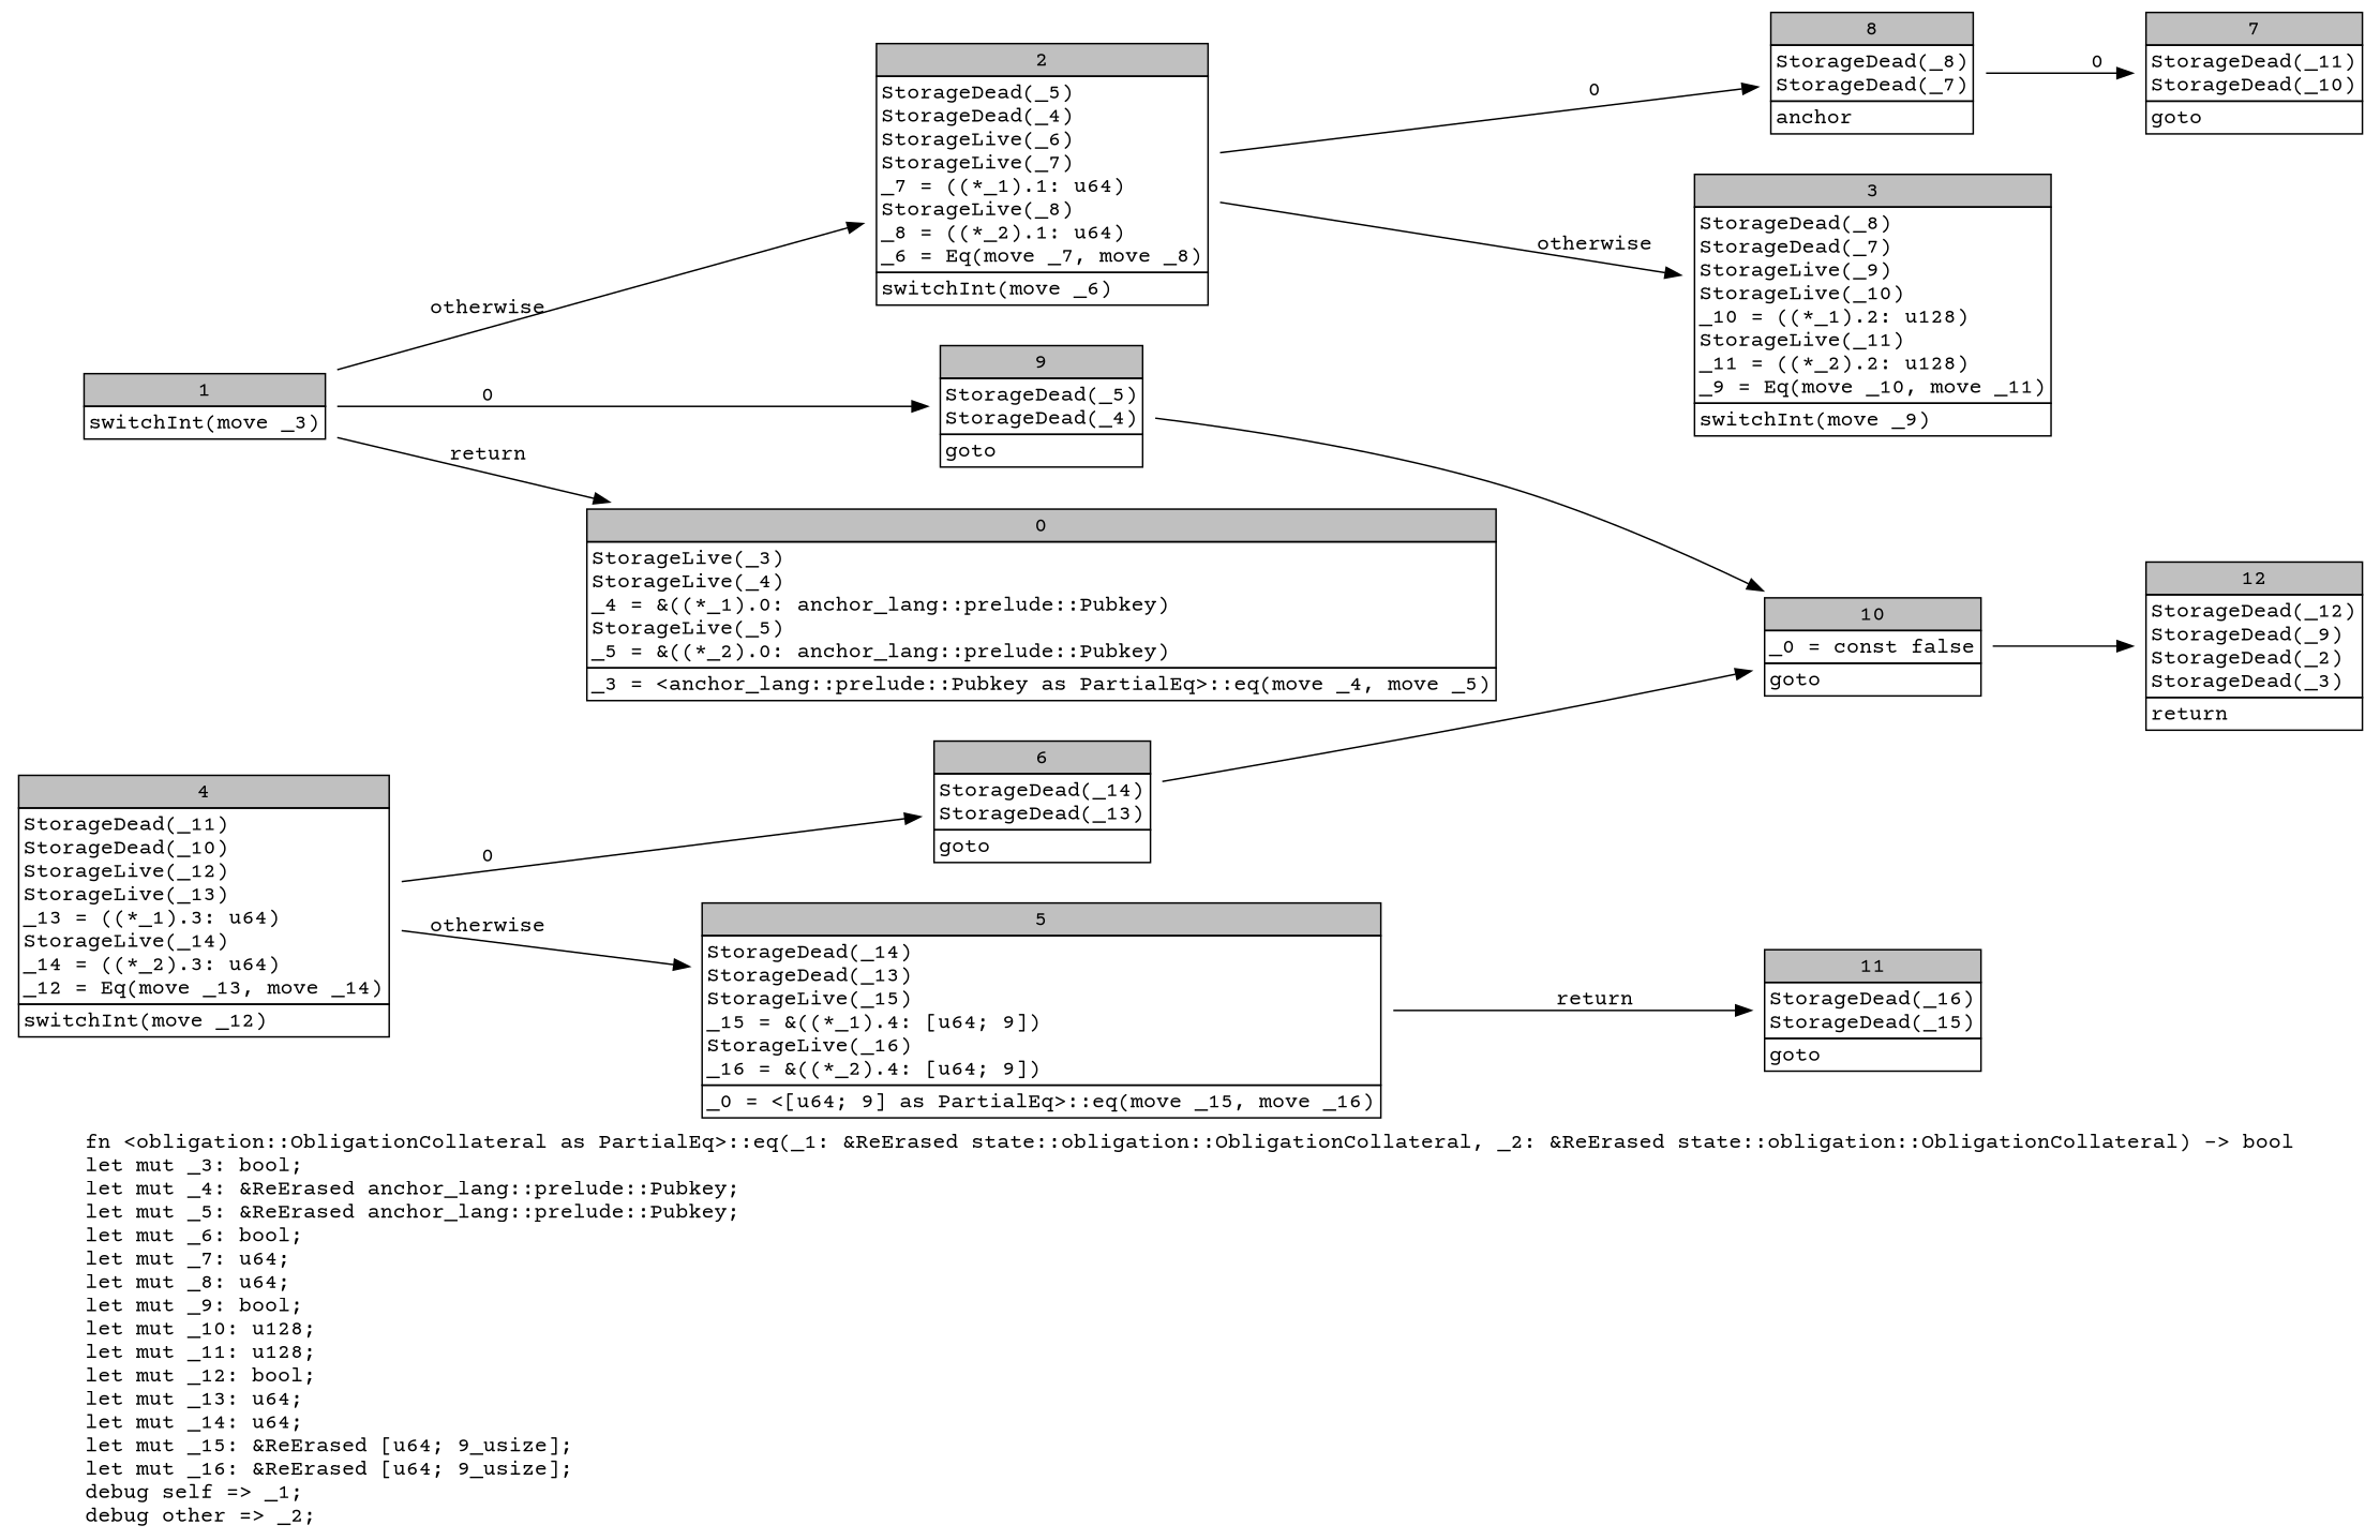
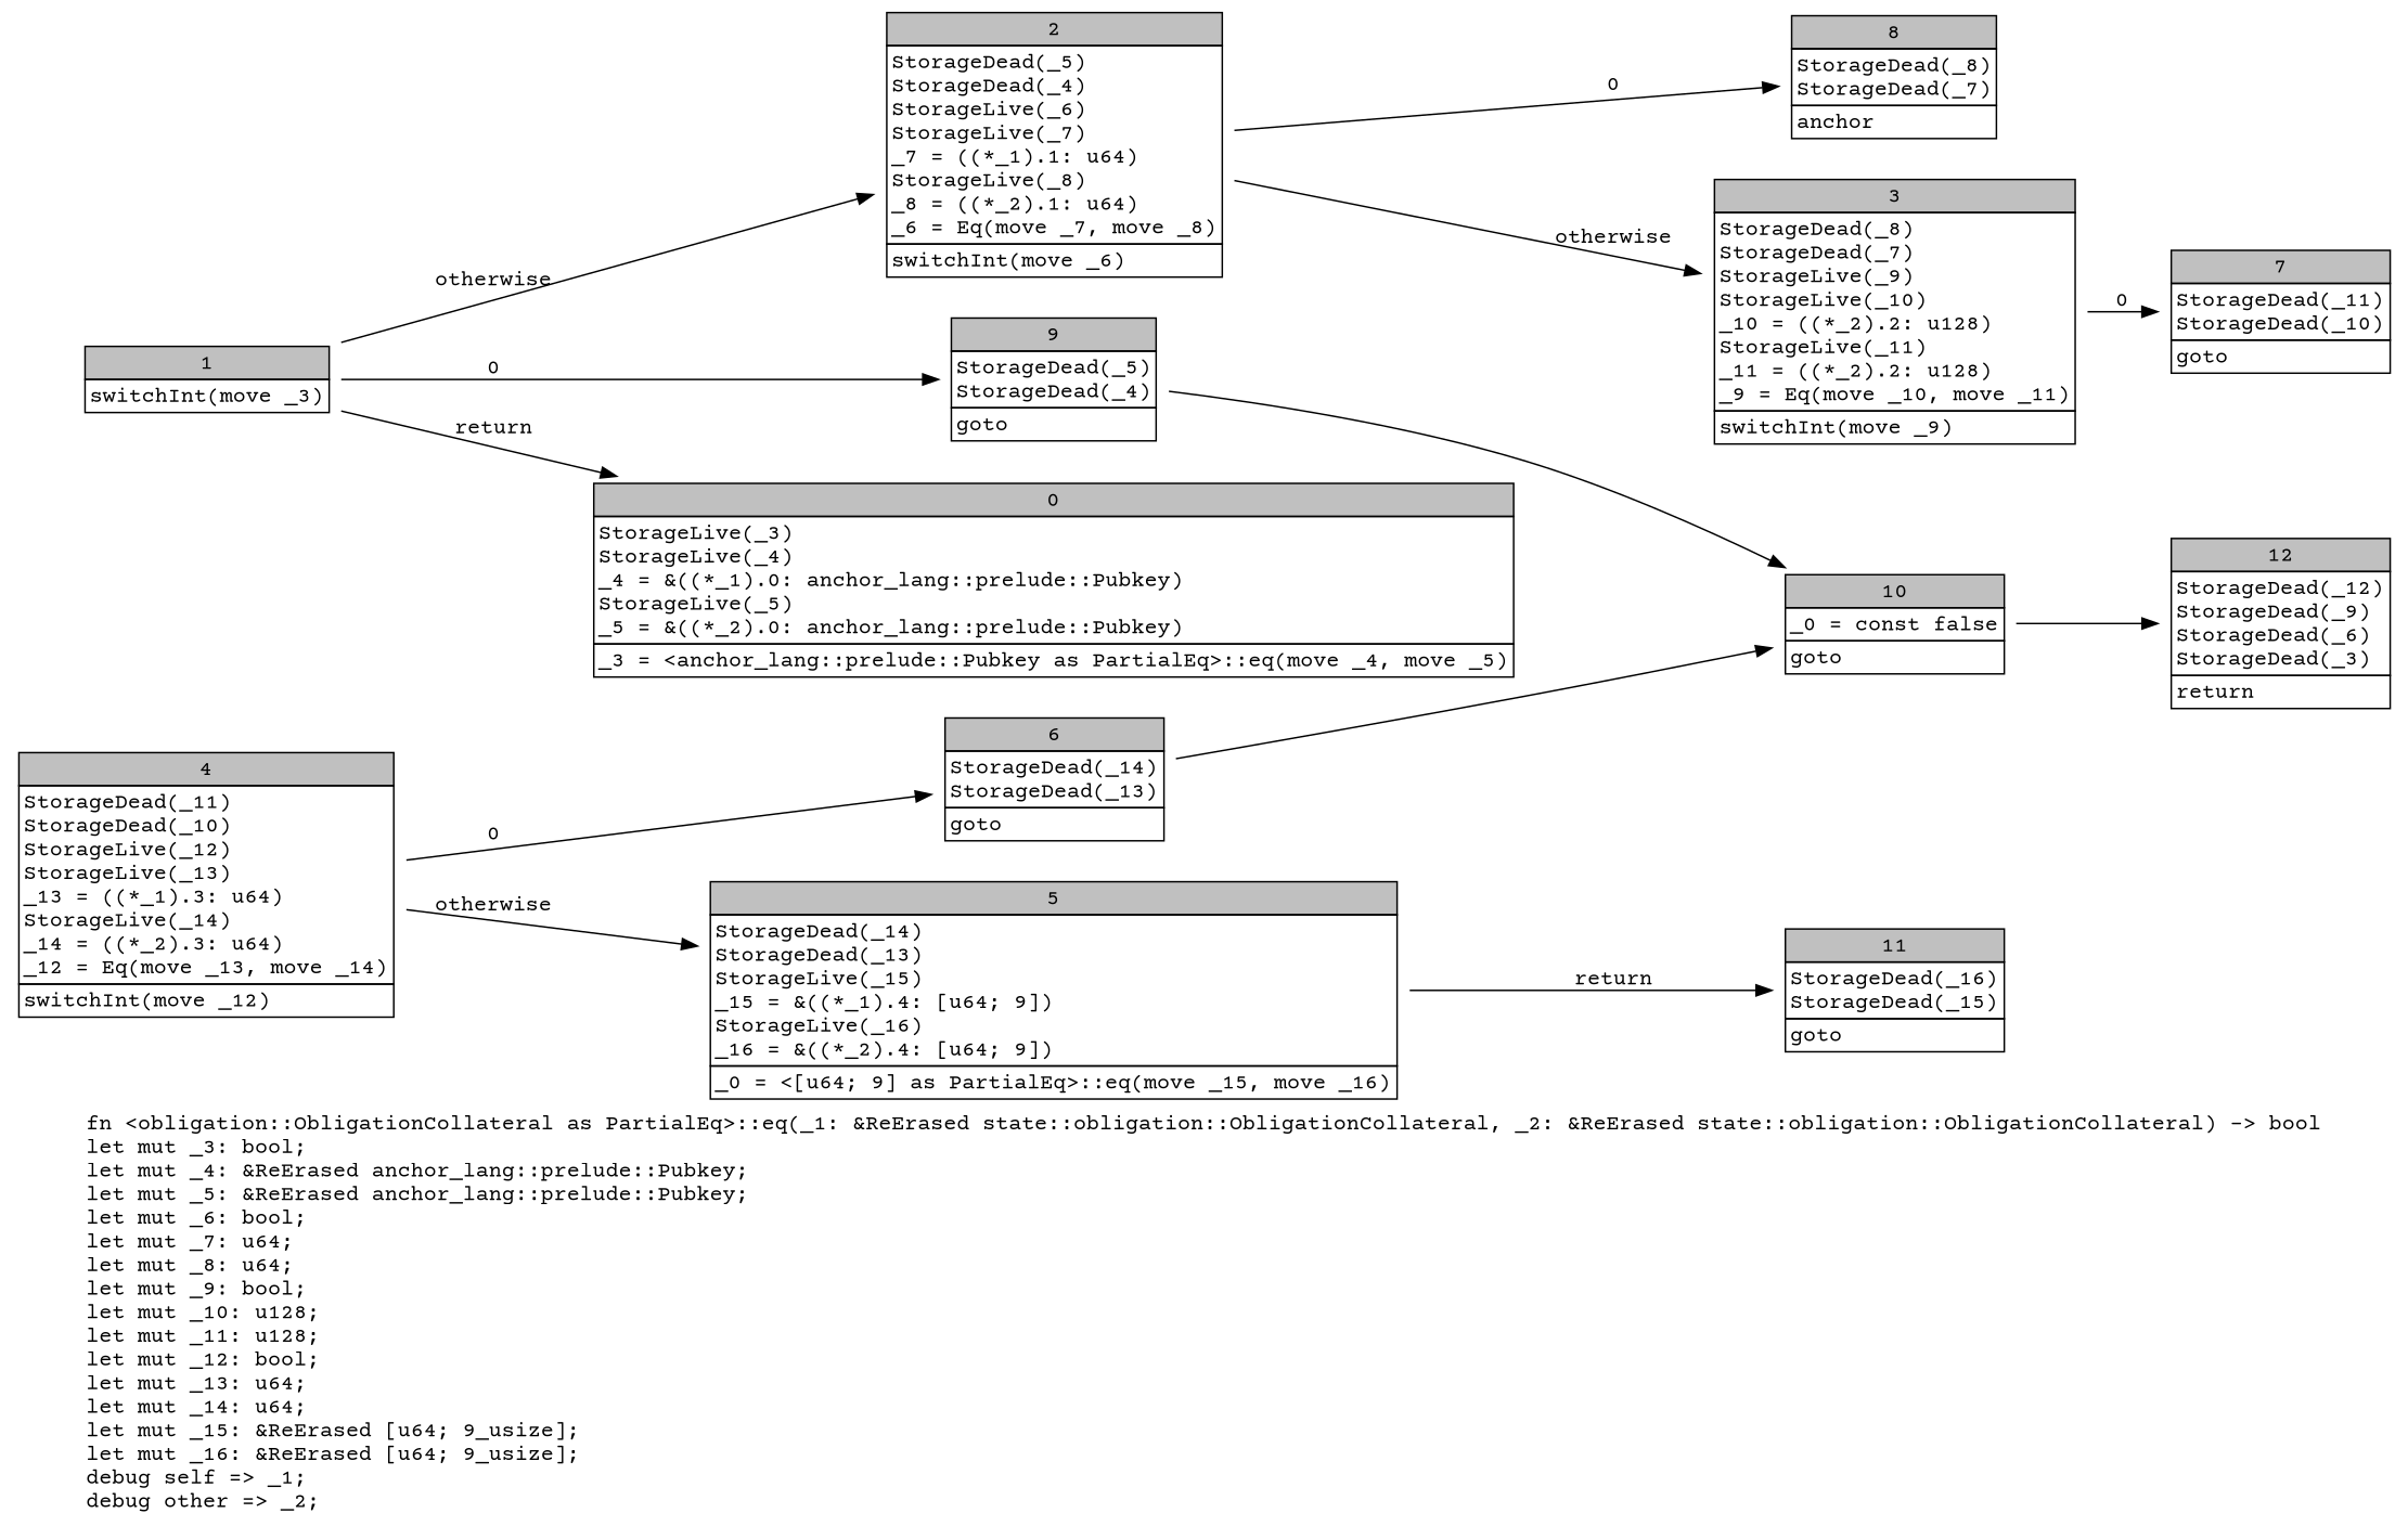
  digraph {
    fontname="Courier Prime"
    label=<fn &lt;obligation::ObligationCollateral as PartialEq&gt;::eq(_1: &amp;ReErased state::obligation::ObligationCollateral, _2: &amp;ReErased state::obligation::ObligationCollateral) -&gt; bool<br align="left"/>let mut _3: bool;<br align="left"/>let mut _4: &amp;ReErased anchor_lang::prelude::Pubkey;<br align="left"/>let mut _5: &amp;ReErased anchor_lang::prelude::Pubkey;<br align="left"/>let mut _6: bool;<br align="left"/>let mut _7: u64;<br align="left"/>let mut _8: u64;<br align="left"/>let mut _9: bool;<br align="left"/>let mut _10: u128;<br align="left"/>let mut _11: u128;<br align="left"/>let mut _12: bool;<br align="left"/>let mut _13: u64;<br align="left"/>let mut _14: u64;<br align="left"/>let mut _15: &amp;ReErased [u64; 9_usize];<br align="left"/>let mut _16: &amp;ReErased [u64; 9_usize];<br align="left"/>debug self =&gt; _1;<br align="left"/>debug other =&gt; _2;<br align="left"/>>
    rankdir=LR
    node [fontname="Courier Prime" shape=none]
    edge [fontname="Courier Prime"]
    n1 [label=<<table border="0" cellborder="1" cellspacing="0"><tr><td bgcolor="gray" align="center" colspan="1">0</td></tr><tr><td align="left" balign="left">StorageLive(_3)<br/>StorageLive(_4)<br/>_4 = &amp;((*_1).0: anchor_lang::prelude::Pubkey)<br/>StorageLive(_5)<br/>_5 = &amp;((*_2).0: anchor_lang::prelude::Pubkey)<br/></td></tr><tr><td align="left">_3 = &lt;anchor_lang::prelude::Pubkey as PartialEq&gt;::eq(move _4, move _5)</td></tr></table>>]
    n2 [label=<<table border="0" cellborder="1" cellspacing="0"><tr><td bgcolor="gray" align="center" colspan="1">1</td></tr><tr><td align="left">switchInt(move _3)</td></tr></table>>]
    n3 [label=<<table border="0" cellborder="1" cellspacing="0"><tr><td bgcolor="gray" align="center" colspan="1">2</td></tr><tr><td align="left" balign="left">StorageDead(_5)<br/>StorageDead(_4)<br/>StorageLive(_6)<br/>StorageLive(_7)<br/>_7 = ((*_1).1: u64)<br/>StorageLive(_8)<br/>_8 = ((*_2).1: u64)<br/>_6 = Eq(move _7, move _8)<br/></td></tr><tr><td align="left">switchInt(move _6)</td></tr></table>>]
    n4 [label=<<table border="0" cellborder="1" cellspacing="0"><tr><td bgcolor="gray" align="center" colspan="1">9</td></tr><tr><td align="left" balign="left">StorageDead(_5)<br/>StorageDead(_4)<br/></td></tr><tr><td align="left">goto</td></tr></table>>]
-   n5 [label=<<table border="0" cellborder="1" cellspacing="0"><tr><td bgcolor="gray" align="center" colspan="1">3</td></tr><tr><td align="left" balign="left">StorageDead(_8)<br/>StorageDead(_7)<br/>StorageLive(_9)<br/>StorageLive(_10)<br/>_10 = ((*_1).2: u128)<br/>StorageLive(_11)<br/>_11 = ((*_2).2: u128)<br/>_9 = Eq(move _10, move _11)<br/></td></tr><tr><td align="left">switchInt(move _9)</td></tr></table>>]
+   n5 [label=<<table border="0" cellborder="1" cellspacing="0"><tr><td bgcolor="gray" align="center" colspan="1">3</td></tr><tr><td align="left" balign="left">StorageDead(_8)<br/>StorageDead(_7)<br/>StorageLive(_9)<br/>StorageLive(_10)<br/>_10 = ((*_2).2: u128)<br/>StorageLive(_11)<br/>_11 = ((*_2).2: u128)<br/>_9 = Eq(move _10, move _11)<br/></td></tr><tr><td align="left">switchInt(move _9)</td></tr></table>>]
    n6 [label=<<table border="0" cellborder="1" cellspacing="0"><tr><td bgcolor="gray" align="center" colspan="1">8</td></tr><tr><td align="left" balign="left">StorageDead(_8)<br/>StorageDead(_7)<br/></td></tr><tr><td align="left">anchor</td></tr></table>>]
    n7 [label=<<table border="0" cellborder="1" cellspacing="0"><tr><td bgcolor="gray" align="center" colspan="1">10</td></tr><tr><td align="left" balign="left">_0 = const false<br/></td></tr><tr><td align="left">goto</td></tr></table>>]
    n8 [label=<<table border="0" cellborder="1" cellspacing="0"><tr><td bgcolor="gray" align="center" colspan="1">7</td></tr><tr><td align="left" balign="left">StorageDead(_11)<br/>StorageDead(_10)<br/></td></tr><tr><td align="left">goto</td></tr></table>>]
    n9 [label=<<table border="0" cellborder="1" cellspacing="0"><tr><td bgcolor="gray" align="center" colspan="1">4</td></tr><tr><td align="left" balign="left">StorageDead(_11)<br/>StorageDead(_10)<br/>StorageLive(_12)<br/>StorageLive(_13)<br/>_13 = ((*_1).3: u64)<br/>StorageLive(_14)<br/>_14 = ((*_2).3: u64)<br/>_12 = Eq(move _13, move _14)<br/></td></tr><tr><td align="left">switchInt(move _12)</td></tr></table>>]
    n10 [label=<<table border="0" cellborder="1" cellspacing="0"><tr><td bgcolor="gray" align="center" colspan="1">5</td></tr><tr><td align="left" balign="left">StorageDead(_14)<br/>StorageDead(_13)<br/>StorageLive(_15)<br/>_15 = &amp;((*_1).4: [u64; 9])<br/>StorageLive(_16)<br/>_16 = &amp;((*_2).4: [u64; 9])<br/></td></tr><tr><td align="left">_0 = &lt;[u64; 9] as PartialEq&gt;::eq(move _15, move _16)</td></tr></table>>]
    n11 [label=<<table border="0" cellborder="1" cellspacing="0"><tr><td bgcolor="gray" align="center" colspan="1">6</td></tr><tr><td align="left" balign="left">StorageDead(_14)<br/>StorageDead(_13)<br/></td></tr><tr><td align="left">goto</td></tr></table>>]
    n12 [label=<<table border="0" cellborder="1" cellspacing="0"><tr><td bgcolor="gray" align="center" colspan="1">11</td></tr><tr><td align="left" balign="left">StorageDead(_16)<br/>StorageDead(_15)<br/></td></tr><tr><td align="left">goto</td></tr></table>>]
-   n13 [label=<<table border="0" cellborder="1" cellspacing="0"><tr><td bgcolor="gray" align="center" colspan="1">12</td></tr><tr><td align="left" balign="left">StorageDead(_12)<br/>StorageDead(_9)<br/>StorageDead(_2)<br/>StorageDead(_3)<br/></td></tr><tr><td align="left">return</td></tr></table>>]
+   n13 [label=<<table border="0" cellborder="1" cellspacing="0"><tr><td bgcolor="gray" align="center" colspan="1">12</td></tr><tr><td align="left" balign="left">StorageDead(_12)<br/>StorageDead(_9)<br/>StorageDead(_6)<br/>StorageDead(_3)<br/></td></tr><tr><td align="left">return</td></tr></table>>]
    n2 -> n1 [label=return]
    n2 -> n3 [label=otherwise]
    n2 -> n4 [label=0]
    n3 -> n5 [label=otherwise]
    n3 -> n6 [label=0]
    n4 -> n7
-   n6 -> n8 [label=0]
+   n5 -> n8 [label=0]
    n7 -> n13
    n9 -> n10 [label=otherwise]
    n9 -> n11 [label=0]
    n10 -> n12 [label=return]
    n11 -> n7
  }
